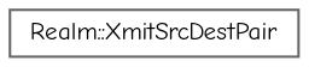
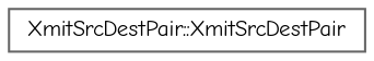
  digraph {
    rankdir=LR
    fontname="Comic Neue"
-   n1 [color=grey40 fillcolor=white fontname="Comic Neue" fontsize=10 height=0.2 label="Realm::XmitSrcDestPair" shape=box style=filled width=0.4]
+   n1 [color=grey40 fillcolor=white fontname="Comic Neue" fontsize=10 height=0.2 label="XmitSrcDestPair::XmitSrcDestPair" shape=box style=filled width=0.4]
  }
